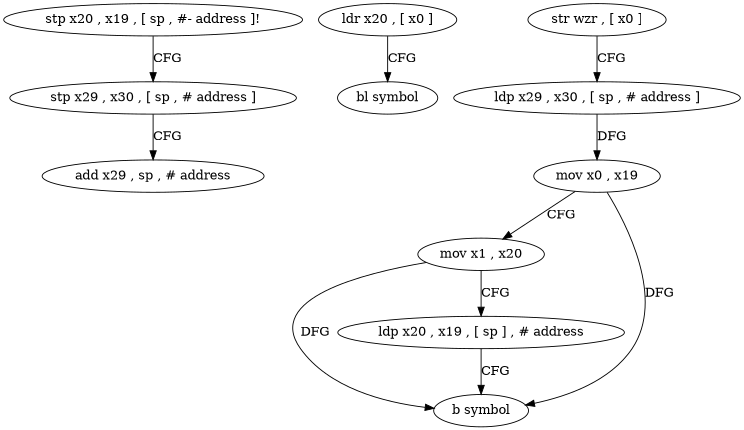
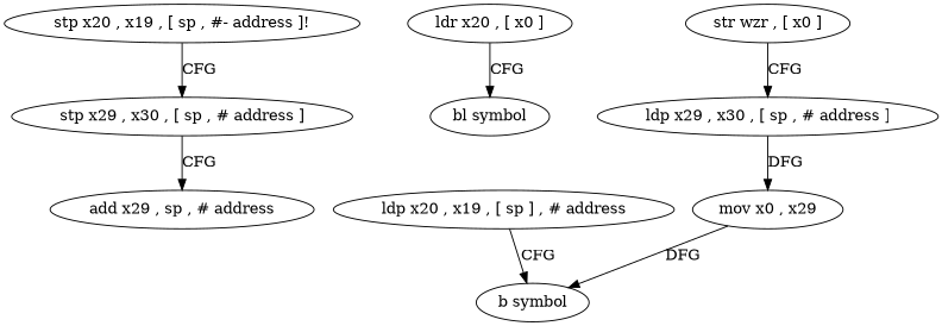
  digraph {
    n1 [label="stp x20 , x19 , [ sp , #- address ]!"]
    n2 [label="stp x29 , x30 , [ sp , # address ]"]
    n3 [label="add x29 , sp , # address"]
    n4 [label="ldr x20 , [ x0 ]"]
    n5 [label="bl symbol"]
-   n6 [label="mov x0 , x19"]
-   n7 [label="mov x1 , x20"]
+   n6 [label="mov x0 , x29"]
    n8 [label="b symbol"]
    n9 [label="ldp x20 , x19 , [ sp ] , # address"]
    n10 [label="str wzr , [ x0 ]"]
    n11 [label="ldp x29 , x30 , [ sp , # address ]"]
    n1 -> n2 [label=CFG]
    n2 -> n3 [label=CFG]
    n4 -> n5 [label=CFG]
-   n6 -> n7 [label=CFG]
    n6 -> n8 [label=DFG]
-   n7 -> n8 [label=DFG]
-   n7 -> n9 [label=CFG]
    n9 -> n8 [label=CFG]
    n10 -> n11 [label=CFG]
    n11 -> n6 [label=DFG]
  }
